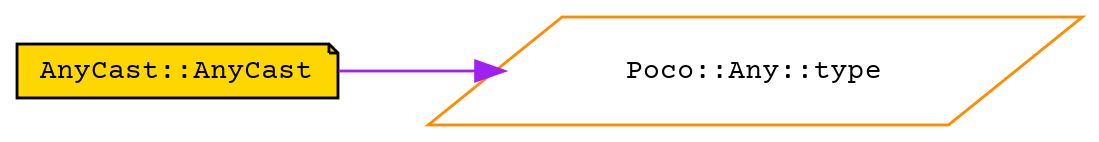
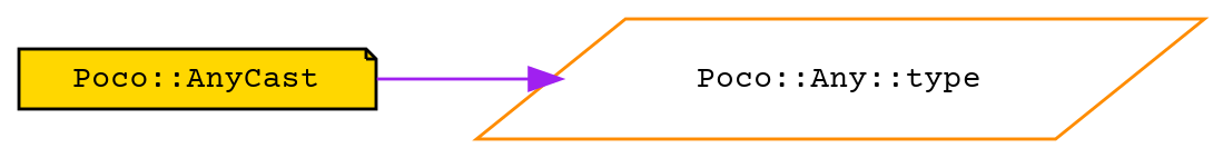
  digraph {
    rankdir=RL
    fontname="Courier Prime"
    node [fontname="Courier Prime" fontsize=10 style=filled]
    n1 [color=darkorange fillcolor=white fontcolor=black height=0.2 label="Poco::Any::type" shape=parallelogram width=0.4]
-   n2 [color=black fillcolor=gold height=0.2 label="AnyCast::AnyCast" shape=note width=0.4]
+   n2 [color=black fillcolor=gold height=0.2 label="Poco::AnyCast" shape=note width=0.4]
    n1 -> n2 [color=purple dir=back fontname="Courier Prime" fontsize=10 labelfontname=Helvetica labelfontsize=10 style=solid]
  }
